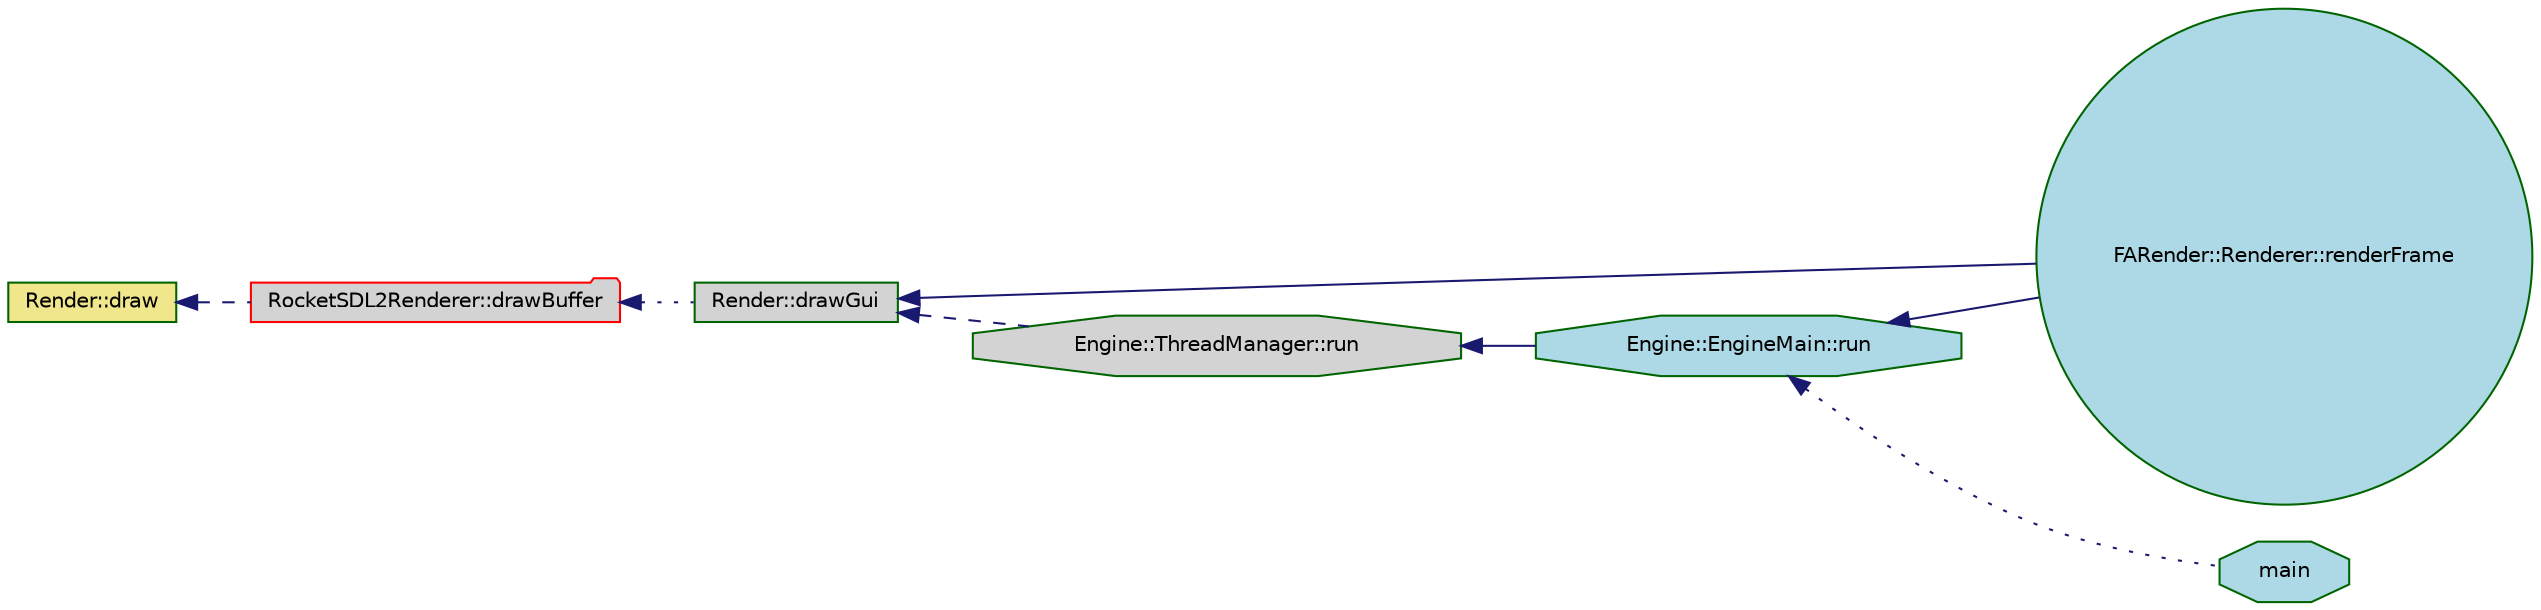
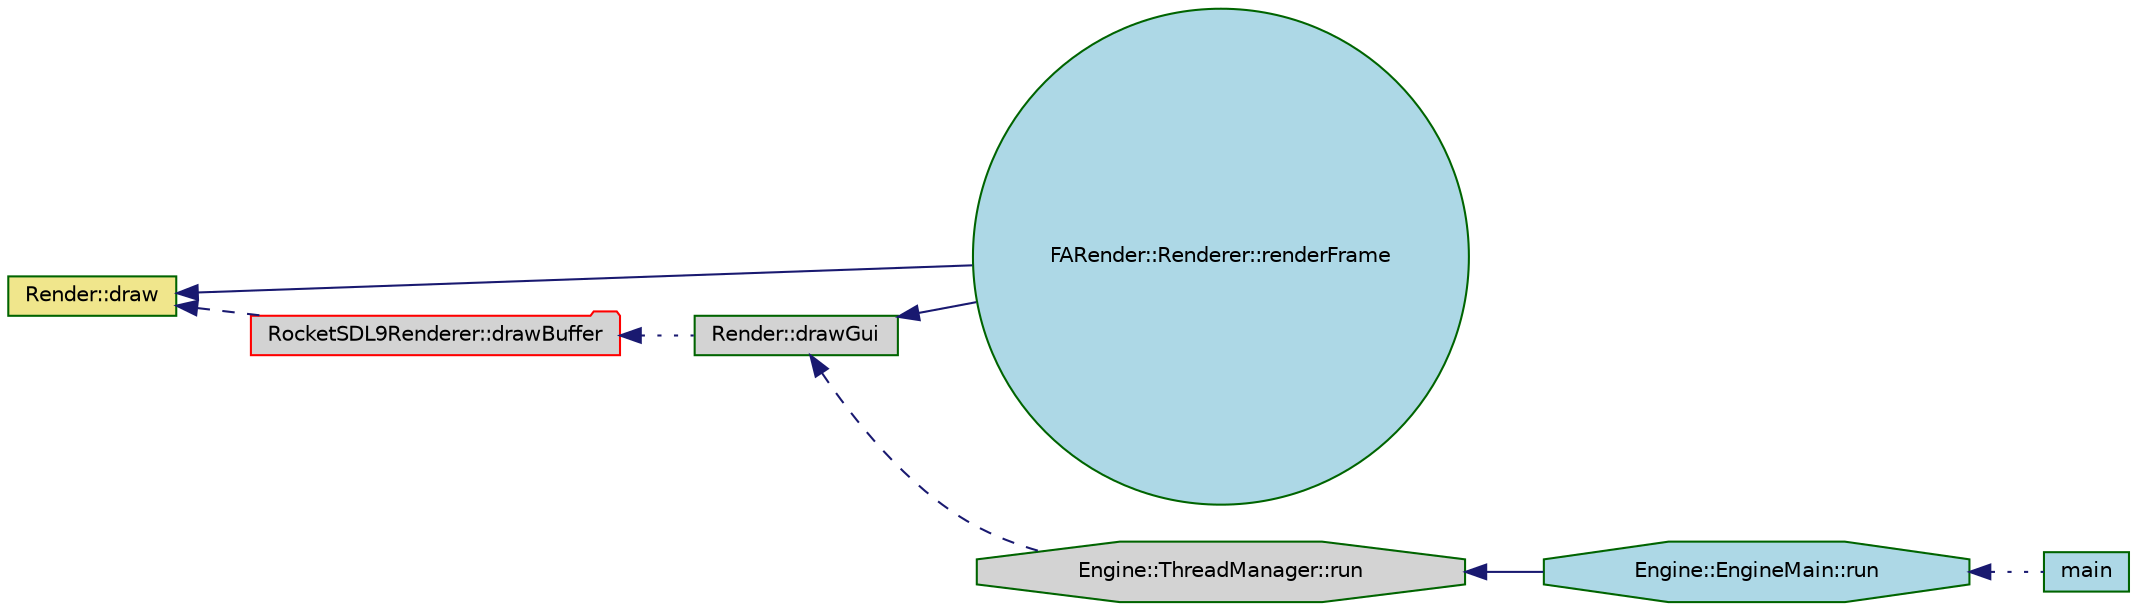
  digraph {
    rankdir=LR
    node [color=darkgreen fillcolor=lightblue fontname=Helvetica fontsize=10 shape=box style=filled]
    edge [color=midnightblue dir=back fontname=Helvetica fontsize=10 labelfontname=Helvetica labelfontsize=10 style=solid]
    n1 [fillcolor=khaki fontcolor=black height=0.2 label="Render::draw" width=0.4]
    n2 [height=0.2 label="FARender::Renderer::renderFrame" shape=circle width=0.4]
-   n3 [color=red fillcolor=lightgrey height=0.2 label="RocketSDL2Renderer::drawBuffer" shape=folder width=0.4]
+   n3 [color=red fillcolor=lightgrey height=0.2 label="RocketSDL9Renderer::drawBuffer" shape=folder width=0.4]
    n4 [fillcolor=lightgrey height=0.2 label="Render::drawGui" width=0.4]
    n5 [fillcolor=lightgrey height=0.2 label="Engine::ThreadManager::run" shape=octagon width=0.4]
    n6 [height=0.2 label="Engine::EngineMain::run" shape=octagon width=0.4]
-   n7 [height=0.2 label=main shape=octagon width=0.4]
-   n6 -> n2
+   n7 [height=0.2 label=main width=0.4]
+   n1 -> n2
    n1 -> n3 [style=dashed]
    n3 -> n4 [style=dotted]
    n4 -> n2
    n4 -> n5 [style=dashed]
    n5 -> n6
    n6 -> n7 [style=dotted]
  }
